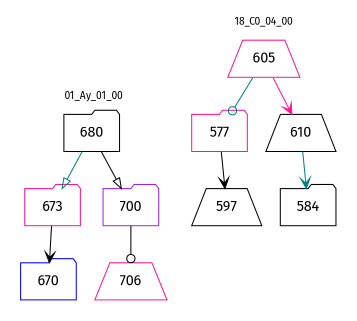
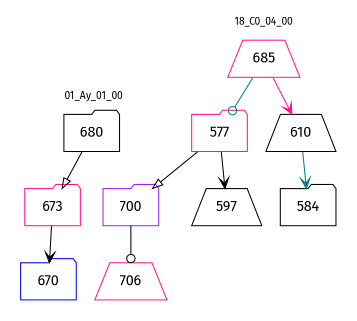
  digraph {
    fontname="Fira Sans"
    node [color=black fontname="Fira Sans" shape=folder]
    edge [arrowhead=vee color=black fontname="Fira Sans"]
    n1 [label=680]
    n2 [color=deeppink label=673]
    n3 [color=purple label=700]
    n4 [color=blue label=670]
    n5 [color=deeppink label=706 shape=trapezium]
-   n6 [color=deeppink label=605 shape=trapezium]
+   n6 [color=deeppink label=685 shape=trapezium]
    n7 [color=deeppink label=577]
    n8 [label=610 shape=trapezium]
    n9 [label=597 shape=trapezium]
    n10 [label=584]
    subgraph cluster_1 {
      color=white
      fontsize=10
      label="01_Ay_01_00"
      n1
      n2
      n3
      n4
      n5
    }
    subgraph cluster_2 {
      color=white
      fontsize=10
      label="18_C0_04_00"
      n6
      n7
      n8
      n9
      n10
    }
-   n1 -> n2 [arrowhead=onormal color=teal]
-   n1 -> n3 [arrowhead=onormal]
+   n1 -> n2 [arrowhead=onormal]
+   n7 -> n3 [arrowhead=onormal]
    n2 -> n4
    n3 -> n5 [arrowhead=odot]
    n6 -> n7 [arrowhead=odot color=teal]
    n6 -> n8 [color=deeppink]
    n7 -> n9
    n8 -> n10 [color=teal]
  }
